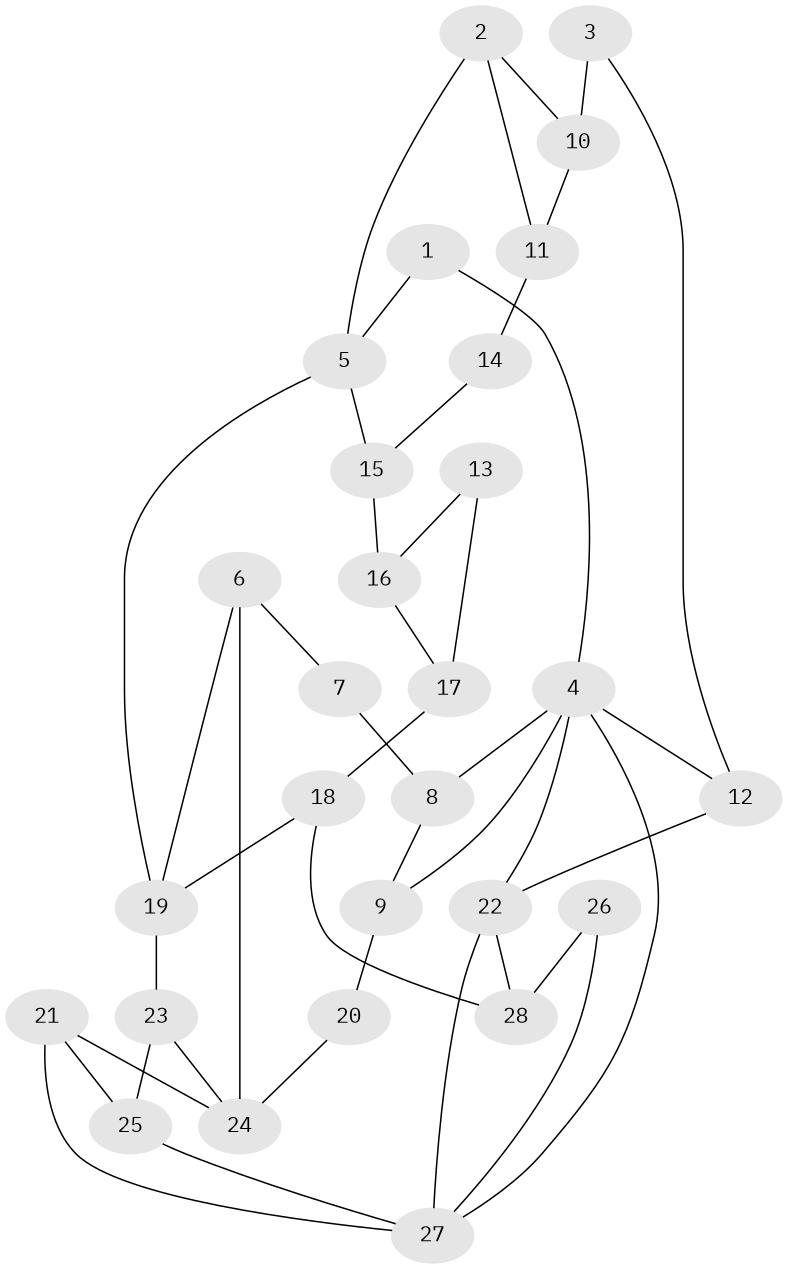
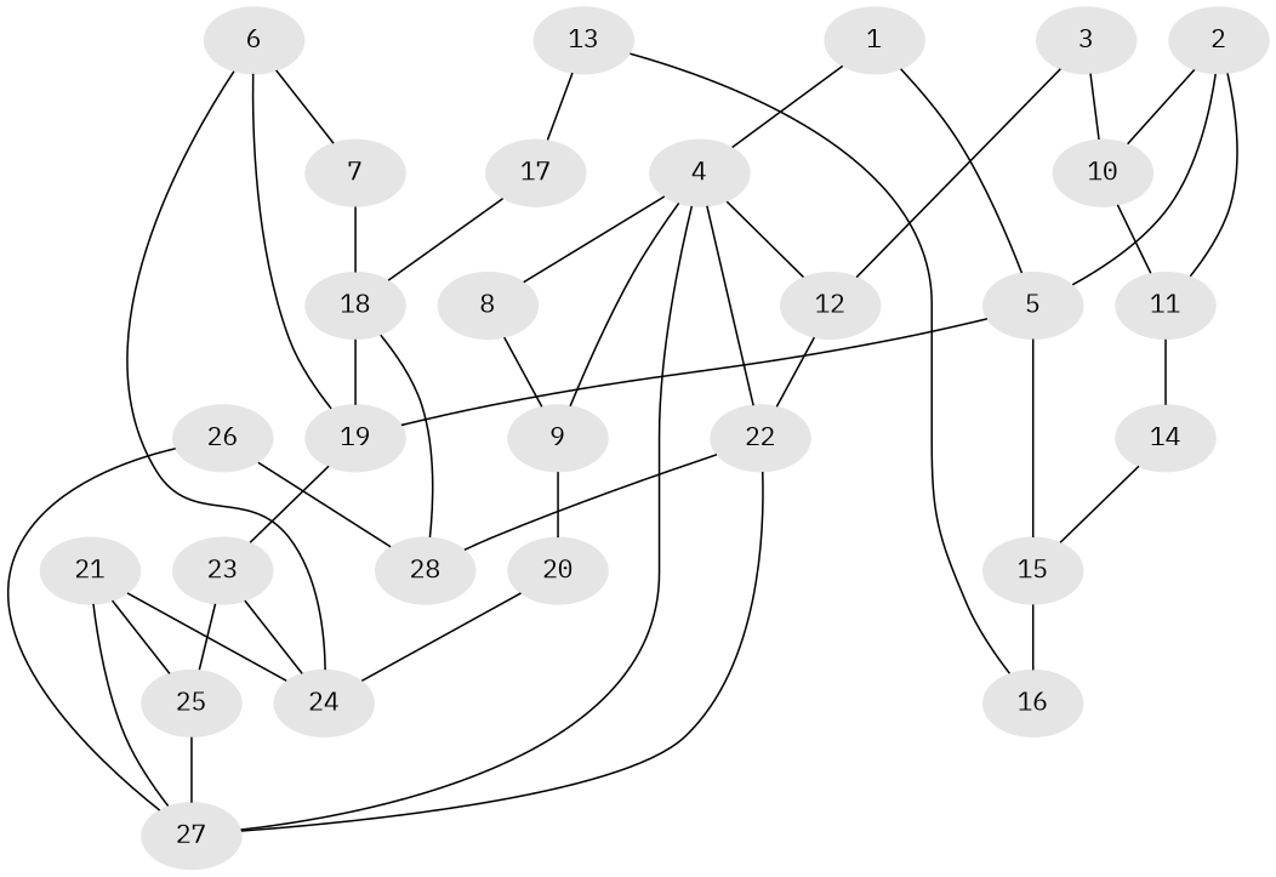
  graph {
    fontname="IBM Plex Mono"
    node [color=gray90 fontname="IBM Plex Mono" style=filled]
    edge [fontname="IBM Plex Mono" weight=1.0]
    1
    4
    5
    12
    8
    9
    22
    27
    15
    19
    2
    10
    11
    14
    3
    20
    28
    16
    23
    6
    7
    24
    17
    18
    13
    26
    25
    21
    1 -- 4
    1 -- 5
    4 -- 12
    4 -- 8
    4 -- 9
    4 -- 22
    4 -- 27
    5 -- 15
    5 -- 19
    12 -- 22
    8 -- 9
    9 -- 20 [weight=2.0]
    22 -- 27
    22 -- 28 [weight=2.0]
    15 -- 16 [weight=2.0]
    19 -- 23
    2 -- 5
    2 -- 10
    2 -- 11
    10 -- 11
    11 -- 14 [weight=2.0]
    14 -- 15
    3 -- 12
    3 -- 10 [weight=2.0]
    20 -- 24
-   16 -- 17
    23 -- 24
    23 -- 25
    6 -- 19
    6 -- 7
    6 -- 24
-   7 -- 8 [weight=2.0]
+   7 -- 18 [weight=2.0]
    17 -- 18
    18 -- 19
    18 -- 28
    13 -- 16
    13 -- 17
    26 -- 27
    26 -- 28 [weight=2.0]
    25 -- 27
    21 -- 27
    21 -- 24
    21 -- 25
  }
